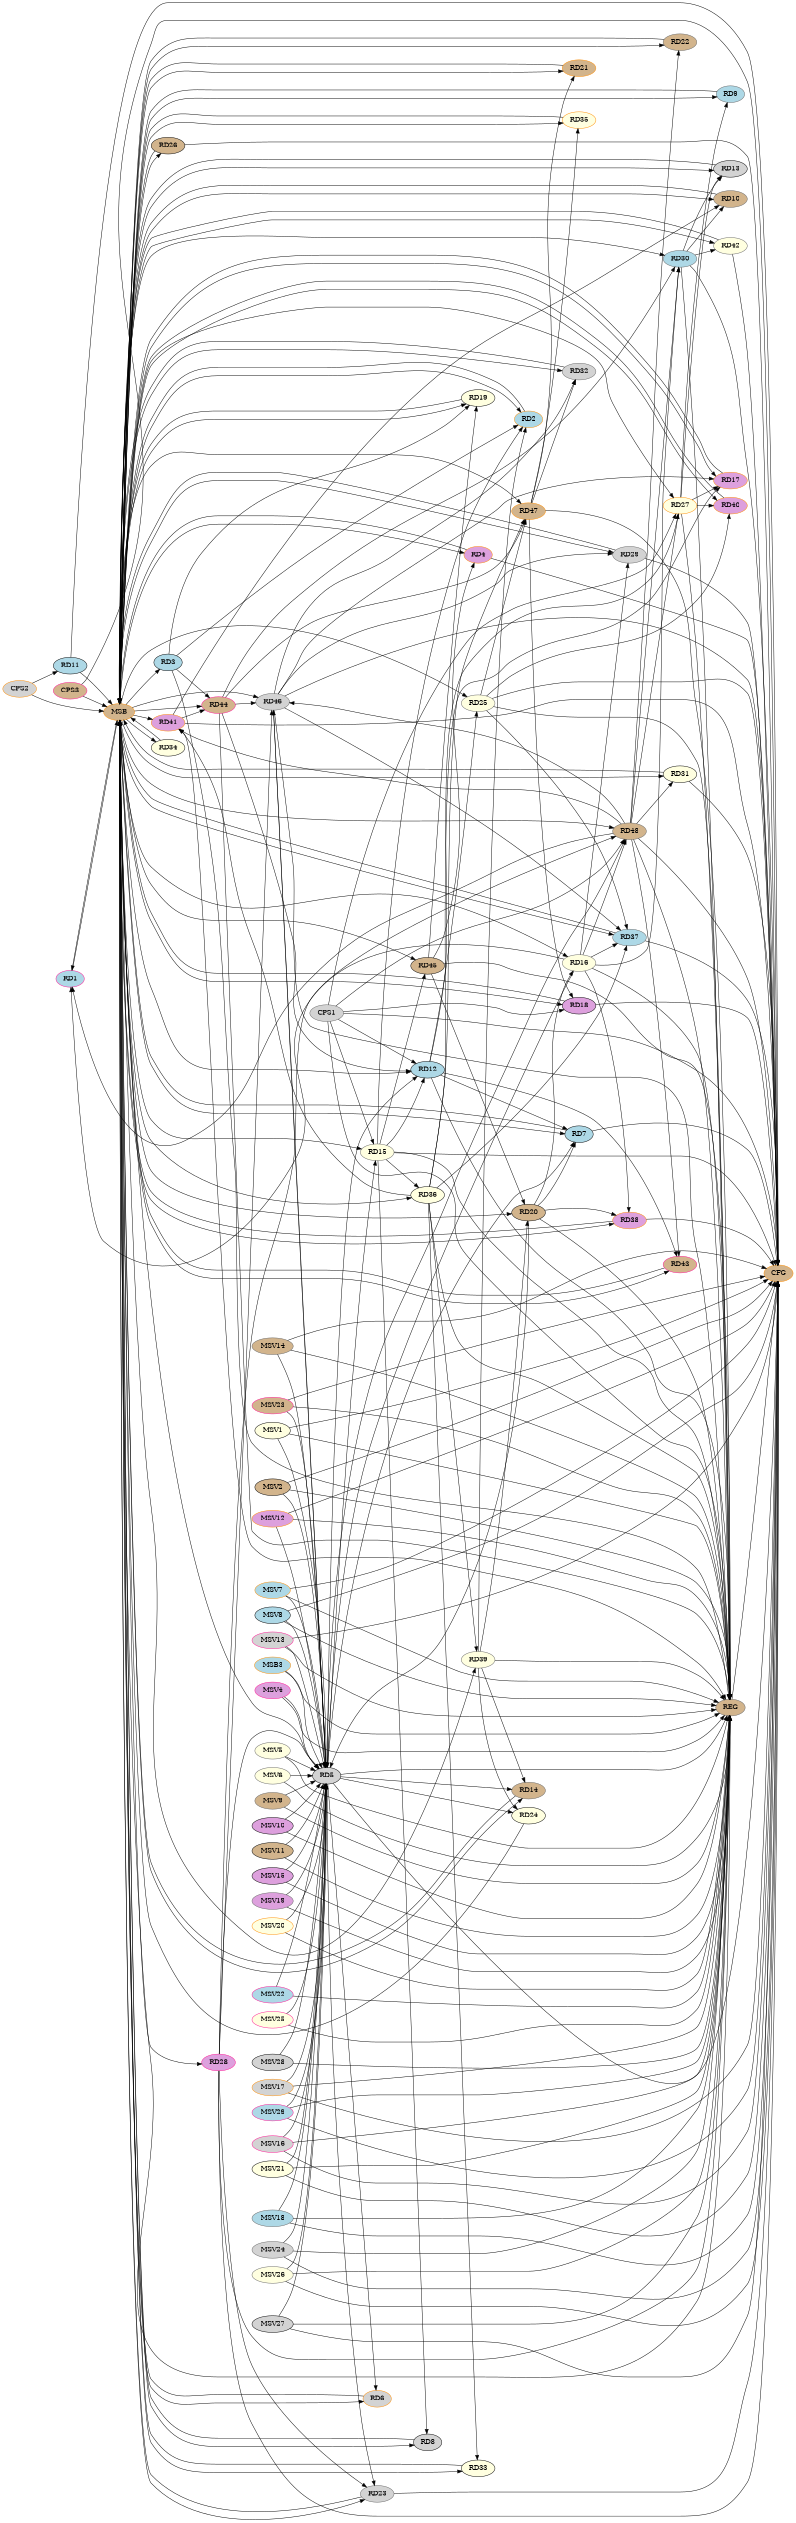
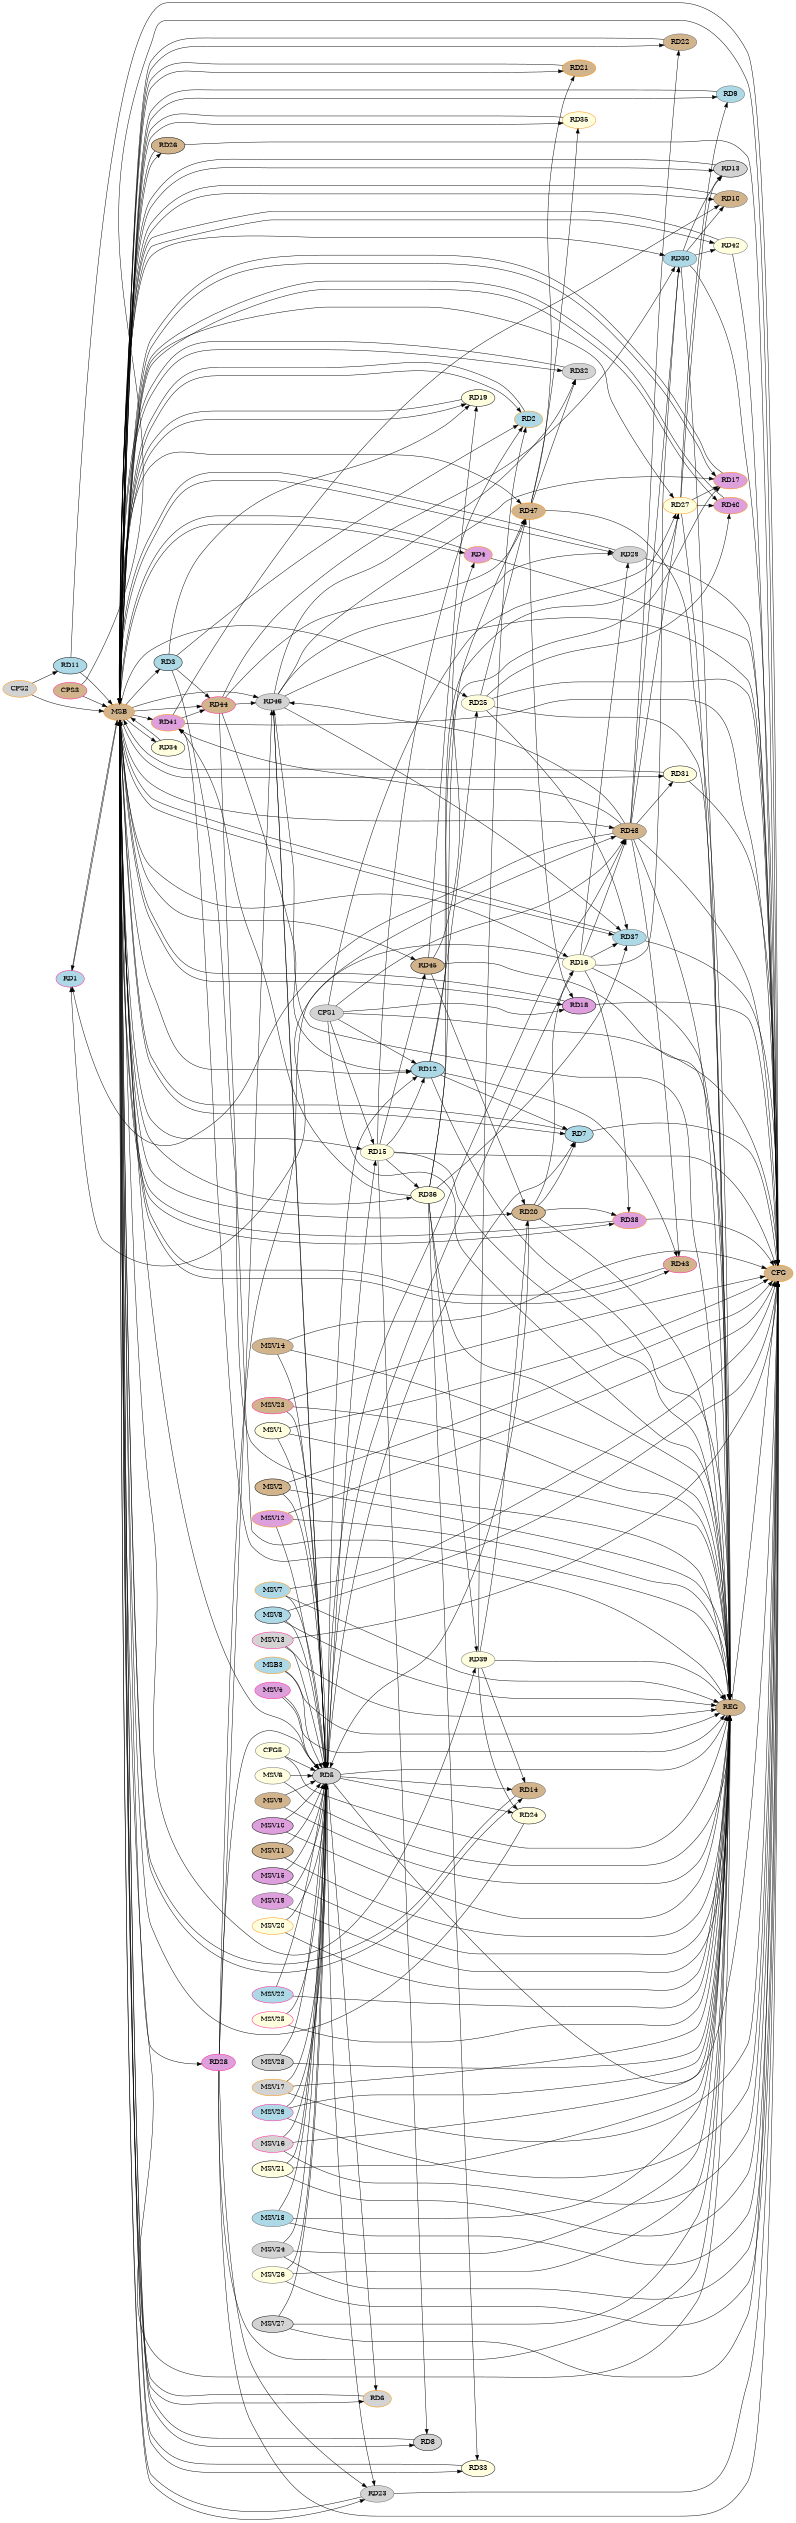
  strict digraph {
    rankdir=LR
    node [color=black fillcolor=tan style=filled]
    n1 [color=deeppink fillcolor=lightblue label=RD1]
    n2 [color=darkorange label=MSB]
    n3 [color=darkorange fillcolor=lightblue label=RD2]
    n4 [fillcolor=lightblue label=RD3]
    n5 [fillcolor=lightyellow label=RD19]
    n6 [color=deeppink label=RD44]
    n7 [color=gray40 label=REG]
    n8 [color=darkorange fillcolor=plum label=RD4]
    n9 [fillcolor=lightgrey label=RD5]
    n10 [color=darkorange fillcolor=lightgrey label=RD6]
    n11 [fillcolor=lightblue label=RD7]
    n12 [fillcolor=lightblue label=RD12]
    n13 [color=gray40 label=RD14]
    n14 [color=gray40 fillcolor=lightyellow label=RD15]
    n15 [color=gray40 fillcolor=lightgrey label=RD23]
    n16 [color=gray40 fillcolor=lightgrey label=RD46]
    n17 [color=gray40 label=RD48]
    n18 [fillcolor=lightgrey label=RD8]
    n19 [color=gray40 fillcolor=lightblue label=RD9]
    n20 [color=gray40 label=RD10]
    n21 [color=gray40 fillcolor=lightyellow label=RD25]
    n22 [color=darkorange fillcolor=lightyellow label=RD27]
    n23 [color=deeppink label=RD43]
    n24 [fillcolor=lightgrey label=RD13]
    n25 [fillcolor=lightyellow label=RD36]
    n26 [label=RD45]
    n27 [color=gray40 fillcolor=lightyellow label=RD16]
    n28 [color=gray40 fillcolor=lightgrey label=RD29]
    n29 [color=gray40 fillcolor=lightblue label=RD30]
    n30 [color=gray40 fillcolor=lightblue label=RD37]
    n31 [color=darkorange fillcolor=plum label=RD38]
    n32 [color=darkorange fillcolor=plum label=RD17]
    n33 [fillcolor=plum label=RD18]
    n34 [label=RD20]
    n35 [color=darkorange label=RD21]
    n36 [color=gray40 label=RD22]
    n37 [color=darkorange fillcolor=plum label=RD40]
    n38 [color=darkorange label=RD47]
    n39 [label=RD26]
    n40 [color=deeppink fillcolor=plum label=RD28]
    n41 [color=gray40 fillcolor=lightyellow label=RD42]
    n42 [fillcolor=lightyellow label=RD31]
    n43 [color=gray40 fillcolor=lightgrey label=RD32]
    n44 [fillcolor=lightyellow label=RD33]
    n45 [fillcolor=lightyellow label=RD34]
    n46 [color=darkorange fillcolor=lightyellow label=RD35]
    n47 [color=gray40 fillcolor=lightyellow label=RD39]
    n48 [color=darkorange fillcolor=plum label=RD41]
    n49 [color=darkorange label=CFG]
    n50 [fillcolor=lightyellow label=RD24]
    n51 [fillcolor=lightblue label=RD11]
    n52 [color=gray40 fillcolor=lightgrey label=CPS1]
    n53 [color=darkorange fillcolor=lightgrey label=CPS2]
    n54 [color=deeppink label=CPS3]
    n55 [fillcolor=lightyellow label=MSV1]
    n56 [label=MSV2]
    n57 [color=darkorange fillcolor=lightblue label=MSB3]
    n58 [color=deeppink fillcolor=plum label=MSV4]
-   n59 [color=gray40 fillcolor=lightyellow label=MSV5]
+   n59 [color=gray40 fillcolor=lightyellow label=CFG5]
    n60 [color=gray40 fillcolor=lightyellow label=MSV6]
    n61 [color=darkorange fillcolor=lightblue label=MSV7]
    n62 [fillcolor=lightblue label=MSV8]
    n63 [color=gray40 label=MSV9]
    n64 [fillcolor=plum label=MSV10]
    n65 [label=MSV11]
    n66 [color=darkorange fillcolor=plum label=MSV12]
    n67 [color=deeppink fillcolor=lightgrey label=MSV13]
    n68 [color=gray40 label=MSV14]
    n69 [fillcolor=plum label=MSV15]
    n70 [color=deeppink fillcolor=lightgrey label=MSV16]
    n71 [color=darkorange fillcolor=lightgrey label=MSV17]
    n72 [color=gray40 fillcolor=lightblue label=MSV18]
    n73 [color=gray40 fillcolor=plum label=MSV19]
    n74 [color=darkorange fillcolor=lightyellow label=MSV20]
    n75 [fillcolor=lightyellow label=MSV21]
    n76 [color=deeppink fillcolor=lightblue label=MSV22]
    n77 [color=deeppink label=MSV23]
    n78 [color=gray40 fillcolor=lightgrey label=MSV24]
    n79 [color=deeppink fillcolor=lightyellow label=MSV25]
    n80 [color=gray40 fillcolor=lightyellow label=MSV26]
    n81 [fillcolor=lightgrey label=MSV27]
    n82 [fillcolor=lightgrey label=MSV28]
    n83 [color=deeppink fillcolor=lightblue label=MSV29]
    n1 -> n2
    n2 -> n1
    n2 -> n3
    n2 -> n4
    n2 -> n5
    n2 -> n6
    n2 -> n7
    n2 -> n8
    n2 -> n9
    n2 -> n10
    n2 -> n11
    n2 -> n12
    n2 -> n13
    n2 -> n14
    n2 -> n15
    n2 -> n16
    n2 -> n17
    n2 -> n18
    n2 -> n19
    n2 -> n20
    n2 -> n21
    n2 -> n22
    n2 -> n23
    n2 -> n24
    n2 -> n25
    n2 -> n26
    n2 -> n27
    n2 -> n28
    n2 -> n29
    n2 -> n30
    n2 -> n31
    n2 -> n32
    n2 -> n33
    n2 -> n34
    n2 -> n35
    n2 -> n36
    n2 -> n37
    n2 -> n38
    n2 -> n39
    n2 -> n40
    n2 -> n41
    n2 -> n42
    n2 -> n43
    n2 -> n44
    n2 -> n45
    n2 -> n46
    n2 -> n47
    n2 -> n48
    n3 -> n2
    n4 -> n3
    n4 -> n5
    n4 -> n6
    n4 -> n7
    n5 -> n2
    n6 -> n7
    n6 -> n12
    n6 -> n16
    n6 -> n29
    n6 -> n38
    n7 -> n49
    n8 -> n2
    n8 -> n49
    n9 -> n7
    n9 -> n10
    n9 -> n11
    n9 -> n12
    n9 -> n13
    n9 -> n14
    n9 -> n15
    n9 -> n16
    n9 -> n17
    n9 -> n49
    n9 -> n50
    n10 -> n2
    n11 -> n2
    n11 -> n49
    n12 -> n7
    n12 -> n11
    n12 -> n21
    n12 -> n22
    n12 -> n23
    n13 -> n2
    n14 -> n3
    n14 -> n7
    n14 -> n12
    n14 -> n18
    n14 -> n25
    n14 -> n26
    n14 -> n49
    n15 -> n2
    n15 -> n49
    n16 -> n7
    n16 -> n9
    n16 -> n28
    n16 -> n30
    n16 -> n32
    n16 -> n43
    n16 -> n49
    n17 -> n1
    n17 -> n7
    n17 -> n16
    n17 -> n22
    n17 -> n23
    n17 -> n29
    n17 -> n36
    n17 -> n42
    n17 -> n48
    n17 -> n49
    n18 -> n2
    n19 -> n2
    n20 -> n2
    n21 -> n7
    n21 -> n30
    n21 -> n37
    n21 -> n38
    n21 -> n49
    n22 -> n7
    n22 -> n19
    n22 -> n24
    n22 -> n32
    n22 -> n37
    n23 -> n2
    n24 -> n2
    n25 -> n7
    n25 -> n30
    n25 -> n32
    n25 -> n38
    n25 -> n44
    n25 -> n47
    n25 -> n48
    n26 -> n5
    n26 -> n7
    n26 -> n8
    n26 -> n34
    n27 -> n1
    n27 -> n7
    n27 -> n9
    n27 -> n17
    n27 -> n28
    n27 -> n29
    n27 -> n30
    n27 -> n31
    n28 -> n2
    n28 -> n49
    n29 -> n7
    n29 -> n20
    n29 -> n24
    n29 -> n41
    n29 -> n49
    n30 -> n2
    n30 -> n49
    n31 -> n2
    n31 -> n49
    n32 -> n2
    n33 -> n2
    n33 -> n49
    n34 -> n7
    n34 -> n9
    n34 -> n11
    n34 -> n27
    n34 -> n31
    n35 -> n2
    n36 -> n2
    n37 -> n2
    n38 -> n7
    n38 -> n33
    n38 -> n35
    n38 -> n43
    n38 -> n46
    n39 -> n2
    n39 -> n49
    n40 -> n7
    n40 -> n9
    n40 -> n15
    n40 -> n16
    n40 -> n17
    n40 -> n49
    n41 -> n2
    n41 -> n49
    n42 -> n2
    n42 -> n49
    n43 -> n2
    n44 -> n2
    n45 -> n2
    n46 -> n2
    n47 -> n3
    n47 -> n7
    n47 -> n13
    n47 -> n34
    n47 -> n50
    n48 -> n6
    n48 -> n7
    n48 -> n20
    n48 -> n49
    n50 -> n2
    n51 -> n2
    n51 -> n49
    n52 -> n7
    n52 -> n12
    n52 -> n14
    n52 -> n17
    n52 -> n22
    n52 -> n33
    n52 -> n49
    n53 -> n2
    n53 -> n51
    n54 -> n2
    n54 -> n49
    n55 -> n7
    n55 -> n9
    n55 -> n49
    n56 -> n7
    n56 -> n9
    n56 -> n49
    n57 -> n7
    n57 -> n9
    n58 -> n7
    n58 -> n9
    n59 -> n7
    n59 -> n9
    n60 -> n7
    n60 -> n9
    n61 -> n7
    n61 -> n9
    n61 -> n49
    n62 -> n7
    n62 -> n9
    n62 -> n49
    n63 -> n7
    n63 -> n9
    n64 -> n7
    n64 -> n9
    n65 -> n7
    n65 -> n9
    n66 -> n7
    n66 -> n9
    n66 -> n49
    n67 -> n7
    n67 -> n9
    n67 -> n49
    n68 -> n7
    n68 -> n9
    n68 -> n49
    n69 -> n7
    n69 -> n9
    n70 -> n7
    n70 -> n9
    n70 -> n49
    n71 -> n7
    n71 -> n9
    n71 -> n49
    n72 -> n7
    n72 -> n9
    n72 -> n49
    n73 -> n7
    n73 -> n9
    n74 -> n7
    n74 -> n9
    n75 -> n7
    n75 -> n9
    n75 -> n49
    n76 -> n7
    n76 -> n9
    n77 -> n7
    n77 -> n9
    n77 -> n49
    n78 -> n7
    n78 -> n9
    n78 -> n49
    n79 -> n7
    n79 -> n9
    n80 -> n7
    n80 -> n9
    n80 -> n49
    n81 -> n7
    n81 -> n9
    n81 -> n49
    n82 -> n7
    n82 -> n9
    n83 -> n7
    n83 -> n9
    n83 -> n49
  }
